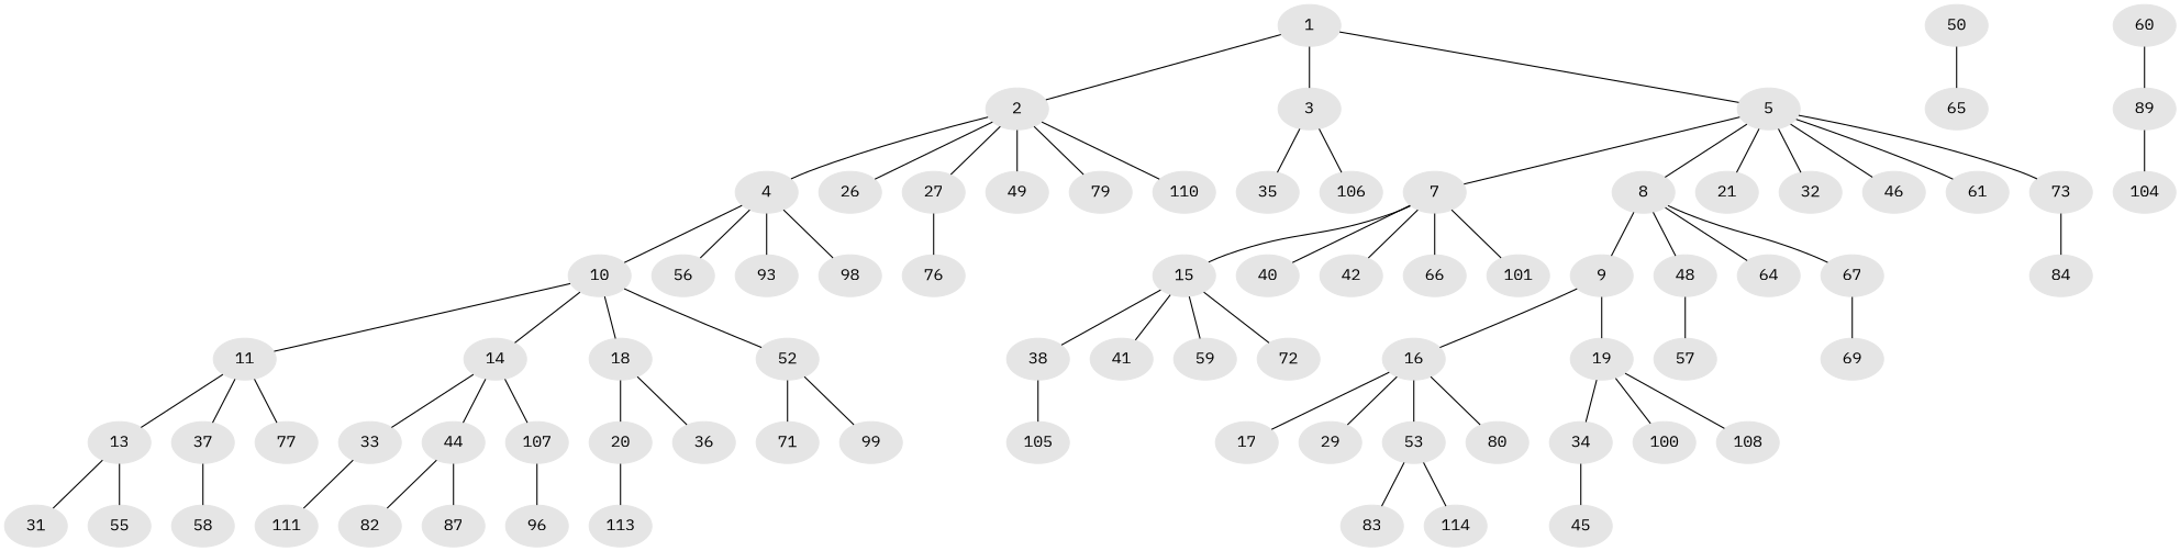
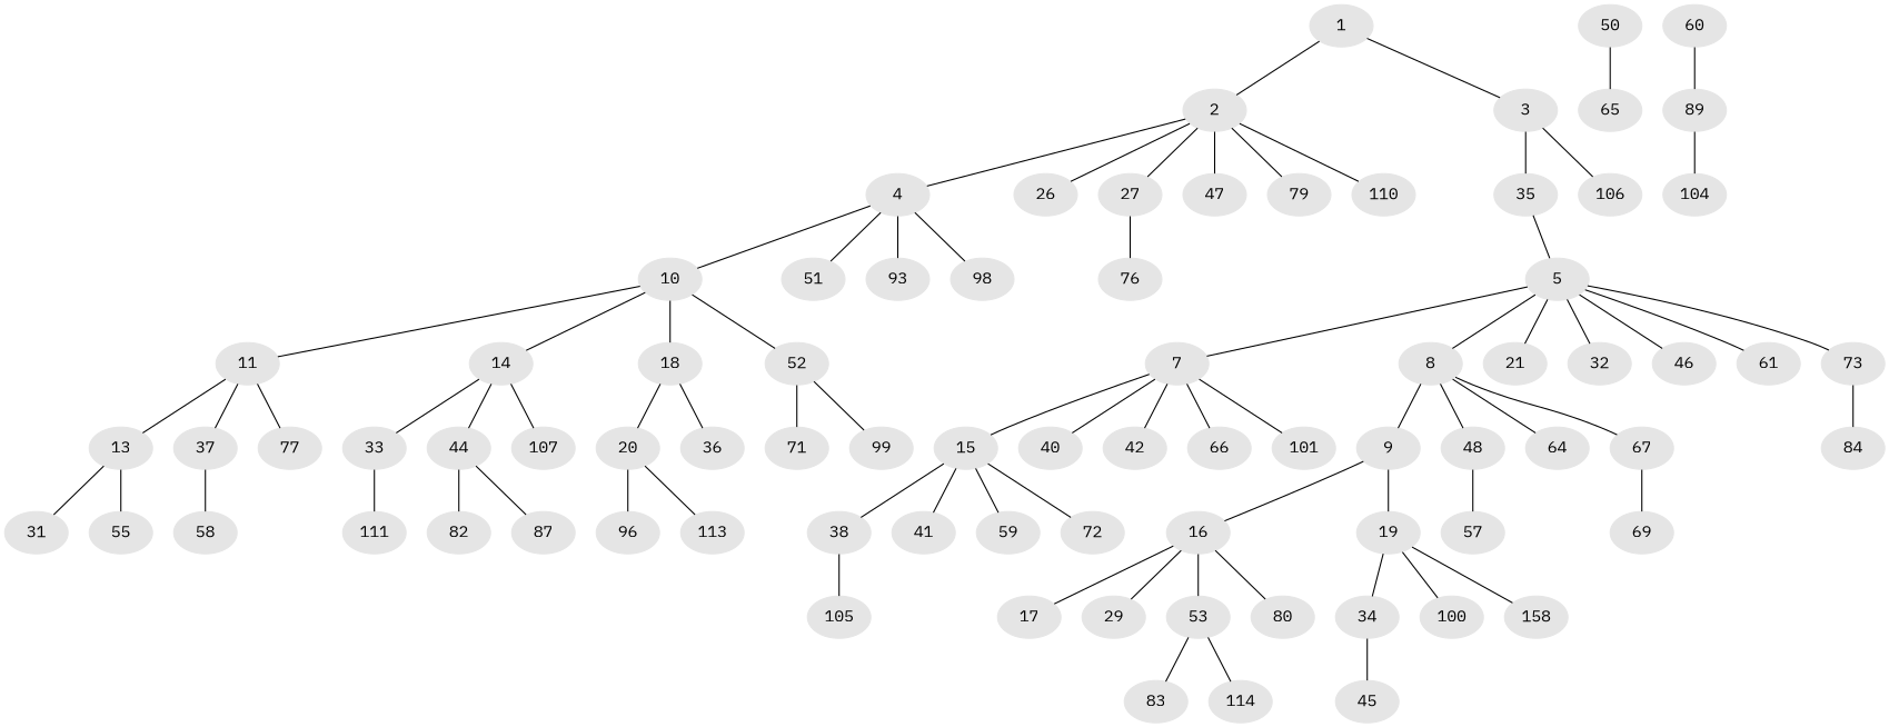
  graph {
    fontname="IBM Plex Mono"
    node [color=gray90 fontname="IBM Plex Mono" style=filled]
    edge [fontname="IBM Plex Mono"]
    2 [super="+68"]
    4 [super="+91"]
    26
    27 [super="+70"]
-   47 [label=49]
+   47
    79
    110
    1
    3 [super="+62"]
    5 [super="+6"]
    35 [super="+109"]
    106
    7 [super="+12"]
    8 [super="+39"]
    21 [super="+23"]
    32
    46
    61
    73 [super="+81"]
    10 [super="+95"]
-   56
+   56 [label=51]
    93
    98
    76
    11 [super="+30"]
    14 [super="+25"]
    18
    52 [super="+54"]
    15 [super="+28"]
    40
    42
    66
    101
    9 [super="+58"]
    48 [super="+92"]
    64
    67
    84
    38 [super="+49"]
    41
    59 [super="+88"]
    72
    50
    65
    16 [super="+24"]
    19 [super="+22"]
    57 [super="+85"]
    69
    17 [super="+45"]
    29
    53 [super="+63"]
    80
    34
    100
-   108
+   108 [label=158]
    13 [super="+94"]
    37 [super="+97"]
    77
    33 [super="+51"]
    44 [super="+74"]
    107
    20 [super="+43"]
    36 [super="+103"]
    71
    99
    31 [super="+112"]
    55
    n68 [label=58]
    111
    82
    87
    105
    83 [super="+86"]
    114
    96
    113
    n77 [label=45 super="+102"]
    89 [super="+90"]
    60
    104
    2 -- 4
    2 -- 26
    2 -- 27
    2 -- 47
    2 -- 79
    2 -- 110
    4 -- 10
    4 -- 56
    4 -- 93
    4 -- 98
    27 -- 76
    1 -- 2
    1 -- 3
-   1 -- 5
+   35 -- 5
    3 -- 35
    3 -- 106
    5 -- 7
    5 -- 8
    5 -- 21
    5 -- 32
    5 -- 46
    5 -- 61
    5 -- 73
    7 -- 15
    7 -- 40
    7 -- 42
    7 -- 66
    7 -- 101
    8 -- 9
    8 -- 48
    8 -- 64
    8 -- 67
    73 -- 84
    10 -- 11
    10 -- 14
    10 -- 18
    10 -- 52
    11 -- 13
    11 -- 37
    11 -- 77
    14 -- 33
    14 -- 44
    14 -- 107
    18 -- 20
    18 -- 36
    52 -- 71
    52 -- 99
    15 -- 38
    15 -- 41
    15 -- 59
    15 -- 72
    9 -- 16
    9 -- 19
    48 -- 57
    67 -- 69
    38 -- 105
    50 -- 65
    16 -- 17
    16 -- 29
    16 -- 53
    16 -- 80
    19 -- 34
    19 -- 100
    19 -- 108
    53 -- 83
    53 -- 114
    34 -- n77
    13 -- 31
    13 -- 55
    37 -- n68
    33 -- 111
    44 -- 82
    44 -- 87
-   107 -- 96
+   20 -- 96
    20 -- 113
    89 -- 104
    60 -- 89
  }
